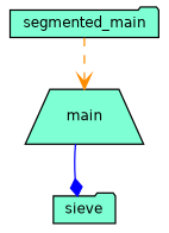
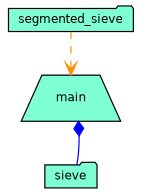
  digraph {
    rankdir=TB
    node [color=black fillcolor=aquamarine fontname=Helvetica fontsize=10 shape=folder style=filled]
    edge [fontname=Helvetica fontsize=10 labelfontname=Helvetica labelfontsize=10]
    n1 [fontcolor=black height=0.2 label=main shape=trapezium width=0.4]
    n2 [height=0.2 label=sieve width=0.4]
-   n3 [height=0.2 label=segmented_main width=0.4]
-   n1 -> n2 [arrowhead=diamond color=blue style=solid]
+   n3 [height=0.2 label=segmented_sieve width=0.4]
+   n2 -> n1 [arrowhead=diamond color=blue style=solid]
    n3 -> n1 [arrowhead=vee color=darkorange style=dashed]
  }
